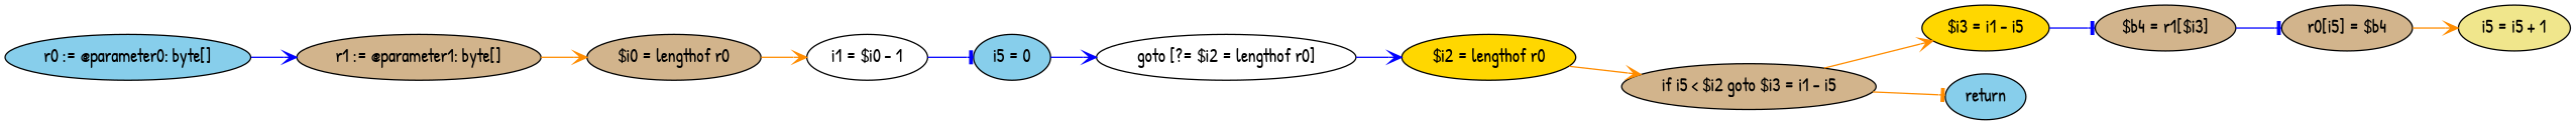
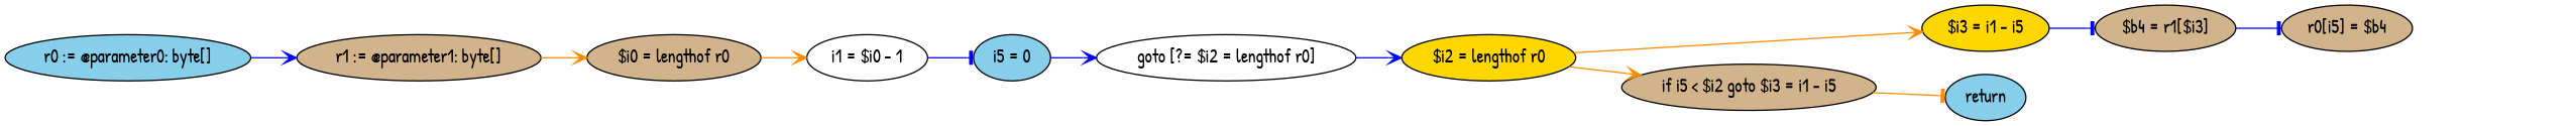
  digraph {
    fontname="Patrick Hand"
    rankdir=LR
    node [fillcolor=tan fontname="Patrick Hand" style=filled]
    edge [arrowhead=vee color=blue fontname="Patrick Hand"]
    "r0 := @parameter0: byte[]" [fillcolor=skyblue]
    "r1 := @parameter1: byte[]"
    "$i0 = lengthof r0"
    "i1 = $i0 - 1" [fillcolor=white]
    "i5 = 0" [fillcolor=skyblue]
    "goto [?= $i2 = lengthof r0]" [fillcolor=white]
    "$i2 = lengthof r0" [fillcolor=gold]
    "if i5 < $i2 goto $i3 = i1 - i5"
    "$i3 = i1 - i5" [fillcolor=gold]
    "$b4 = r1[$i3]"
    "r0[i5] = $b4"
-   "i5 = i5 + 1" [fillcolor=khaki]
    return [fillcolor=skyblue]
    "r0 := @parameter0: byte[]" -> "r1 := @parameter1: byte[]"
    "r1 := @parameter1: byte[]" -> "$i0 = lengthof r0" [color=darkorange]
    "$i0 = lengthof r0" -> "i1 = $i0 - 1" [color=darkorange]
    "i1 = $i0 - 1" -> "i5 = 0" [arrowhead=tee]
    "i5 = 0" -> "goto [?= $i2 = lengthof r0]"
    "goto [?= $i2 = lengthof r0]" -> "$i2 = lengthof r0"
    "$i2 = lengthof r0" -> "if i5 < $i2 goto $i3 = i1 - i5" [color=darkorange]
-   "if i5 < $i2 goto $i3 = i1 - i5" -> "$i3 = i1 - i5" [color=darkorange]
+   "$i2 = lengthof r0" -> "$i3 = i1 - i5" [color=darkorange]
    "if i5 < $i2 goto $i3 = i1 - i5" -> return [arrowhead=tee color=darkorange]
    "$i3 = i1 - i5" -> "$b4 = r1[$i3]" [arrowhead=tee]
    "$b4 = r1[$i3]" -> "r0[i5] = $b4" [arrowhead=tee]
-   "r0[i5] = $b4" -> "i5 = i5 + 1" [color=darkorange]
  }
